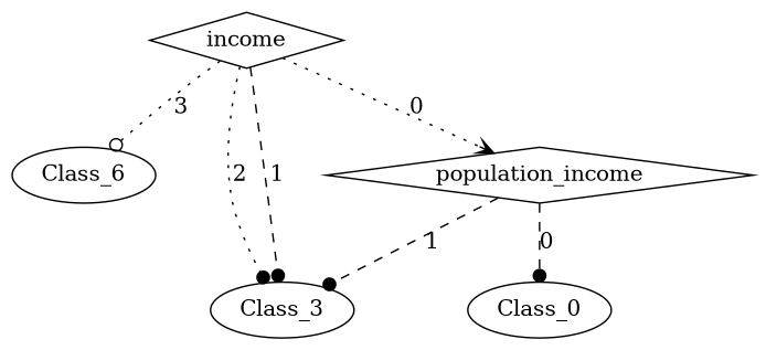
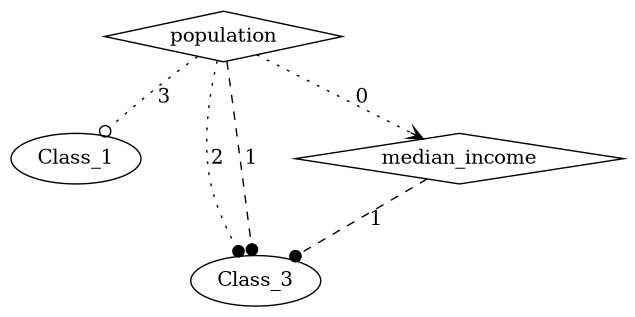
  digraph {
    edge [arrowhead=dot style=dashed]
-   n1 [label=Class_6]
-   n2 [label=Class_0]
+   n1 [label=Class_1]
    n3 [label=Class_3]
-   n4 [label=population_income shape=diamond]
-   n5 [label=income shape=diamond]
-   n4 -> n2 [label=0]
+   n4 [label=median_income shape=diamond]
+   n5 [label=population shape=diamond]
    n4 -> n3 [label=1]
    n5 -> n1 [arrowhead=odot label=3 style=dotted]
    n5 -> n3 [label=2 style=dotted]
    n5 -> n3 [label=1]
    n5 -> n4 [arrowhead=vee label=0 style=dotted]
  }
